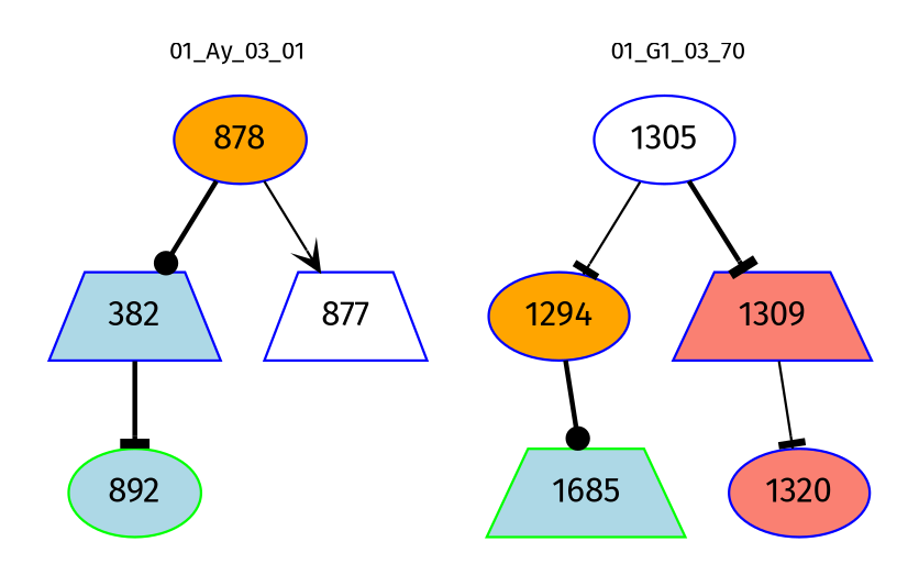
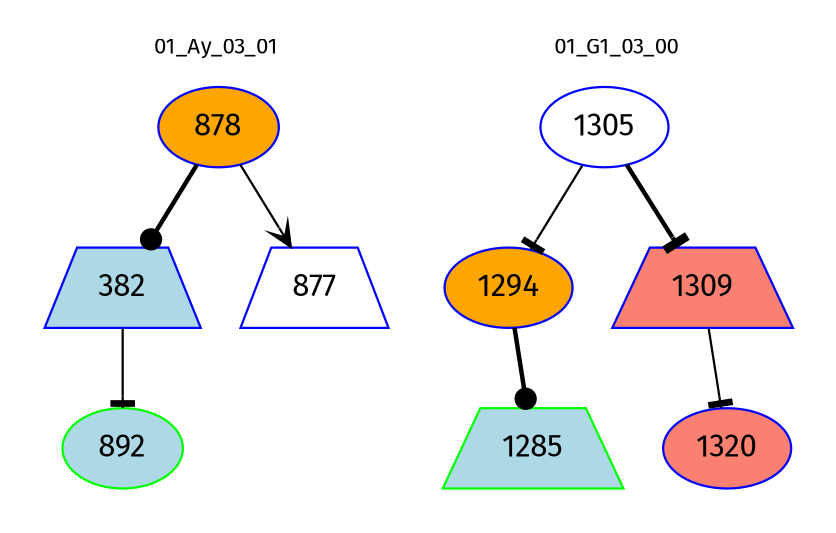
  digraph {
    fontname="Fira Sans"
    node [color=blue fillcolor=lightblue fontname="Fira Sans" shape=ellipse style=filled]
    edge [arrowhead=tee color=black fontname="Fira Sans" style=solid]
    n1 [fillcolor=orange label=878]
    n2 [label=382 shape=trapezium]
    n3 [fillcolor=white label=877 shape=trapezium]
    n4 [color=green label=892]
    n5 [fillcolor=white label=1305]
    n6 [fillcolor=orange label=1294]
    n7 [fillcolor=salmon label=1309 shape=trapezium]
-   n8 [color=green label=1685 shape=trapezium]
+   n8 [color=green label=1285 shape=trapezium]
    n9 [fillcolor=salmon label=1320]
    subgraph cluster_1 {
      color=white
      fontsize=10
      label="01_Ay_03_01"
      n1
      n2
      n3
      n4
    }
    subgraph cluster_2 {
      color=white
      fontsize=10
-     label="01_G1_03_70"
+     label="01_G1_03_00"
      n5
      n6
      n7
      n8
      n9
    }
    n1 -> n2 [arrowhead=dot style=bold]
    n1 -> n3 [arrowhead=vee]
-   n2 -> n4 [style=bold]
+   n2 -> n4
    n5 -> n6
    n5 -> n7 [style=bold]
    n6 -> n8 [arrowhead=dot style=bold]
    n7 -> n9
  }
